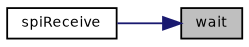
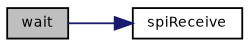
  digraph {
    rankdir=LR
    node [color=black fontname=Helvetica fontsize=8 shape=record]
    n1 [fillcolor=grey75 fontcolor=black height=0.2 label=wait style=filled width=0.4]
    n2 [height=0.2 label=spiReceive width=0.4]
-   n2 -> n1 [color=midnightblue fontname=Helvetica fontsize=8 labelfontname=Helvetica labelfontsize=8 style=solid]
+   n1 -> n2 [color=midnightblue fontname=Helvetica fontsize=8 labelfontname=Helvetica labelfontsize=8 style=solid]
  }
